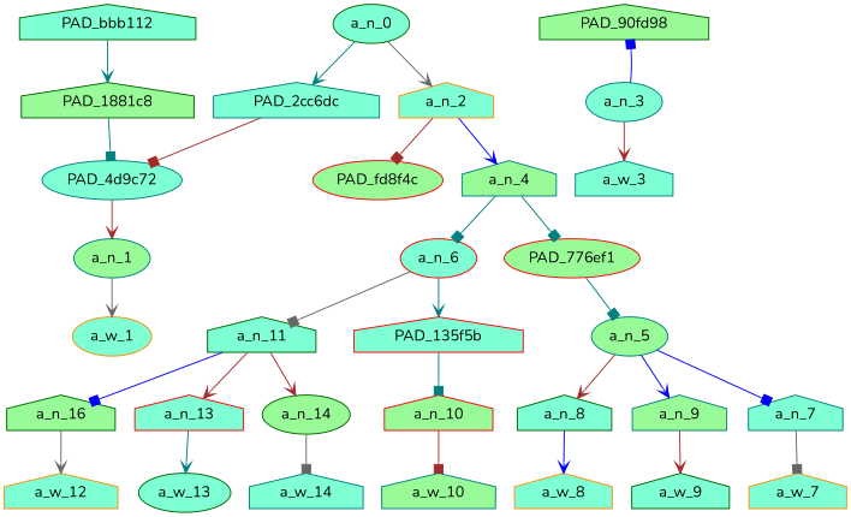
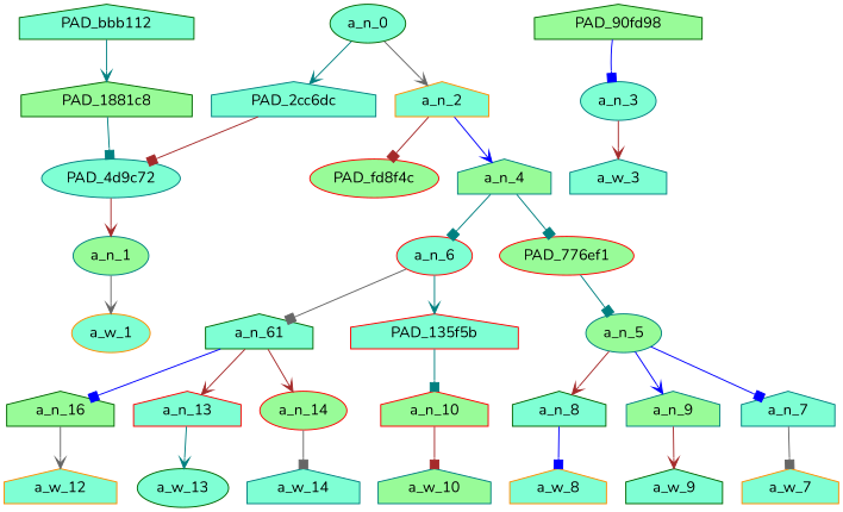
  strict digraph {
    fontname=Nunito
    node [color=teal div_dir=1 fillcolor=aquamarine fontname=Nunito index=0 level=1 shape=house style=filled text_span="[0]" value=0.04276905]
    edge [arrowhead=vee color=teal fontname=Nunito]
    a_n_0 [color=darkgreen level=6 shape=ellipse text_span="[0, 1, 2, 3, 4, 5, 6, 7, 8]" value=0.99999999]
    PAD_2cc6dc [level=5]
    a_n_2 [color=darkorange index=1 level=5 text_span="[1, 2, 3, 4, 5, 6, 7, 8]" value=0.95607149]
    PAD_4d9c72 [level=2 shape=ellipse]
    PAD_fd8f4c [color=red div_dir=-1 fillcolor=palegreen index=1 level=4 shape=ellipse text_span="[1]" value=0.05280919]
    a_n_4 [fillcolor=palegreen index=2 level=4 text_span="[2, 3, 4, 5, 6, 7, 8]" value=0.90203982]
    PAD_bbb112 [color=darkgreen level=4]
    PAD_1881c8 [color=darkgreen fillcolor=palegreen level=3]
    PAD_776ef1 [color=red fillcolor=palegreen index=2 level=3 shape=ellipse text_span="[2, 3, 4]" value=0.19234615]
    a_n_6 [color=red index=3 level=3 shape=ellipse text_span="[5, 6, 7, 8]" value=0.70836740]
    a_n_1 [fillcolor=palegreen shape=ellipse]
    a_w_1 [color=darkorange div_dir=0 level=0 shape=ellipse value=this]
    a_n_5 [fillcolor=palegreen index=2 level=2 shape=ellipse text_span="[2, 3, 4]" value=0.19234615]
    PAD_135f5b [color=red index=3 level=2 text_span="[5]" value=0.05390653]
-   a_n_11 [color=darkgreen index=4 level=2 text_span="[6, 7, 8]" value=0.65276099]
+   a_n_11 [color=darkgreen index=4 level=2 text_span="[6, 7, 8]" value=0.65276099 label=a_n_61]
    PAD_90fd98 [color=darkgreen div_dir=-1 fillcolor=palegreen index=1 level=2 text_span="[1]" value=0.05280919]
    a_n_3 [div_dir=-1 index=1 shape=ellipse text_span="[1]" value=0.05280919]
    a_w_3 [div_dir=0 index=1 level=0 text_span="[1]" value=is]
    a_n_7 [div_dir=-1 index=2 text_span="[2]" value=0.04478553]
    a_n_8 [color=darkgreen index=3 text_span="[3]" value=0.06051794]
    a_n_9 [fillcolor=palegreen index=4 text_span="[4]" value=0.08698807]
    a_n_10 [color=red fillcolor=palegreen index=5 text_span="[5]" value=0.05390653]
    n23 [color=darkgreen fillcolor=palegreen index=6 label=a_n_16 text_span="[6]" value=0.07610091]
    a_n_13 [color=red index=7 text_span="[7]" value=0.24770085]
-   a_n_14 [color=darkgreen fillcolor=palegreen index=8 shape=ellipse text_span="[8]" value=0.32711553]
+   a_n_14 [color=red fillcolor=palegreen index=8 shape=ellipse text_span="[8]" value=0.32711553]
    a_w_7 [color=darkorange div_dir=0 index=2 level=0 text_span="[2]" value=the]
    a_w_8 [color=darkorange div_dir=0 index=3 level=0 text_span="[3]" value=general]
    a_w_9 [color=darkgreen div_dir=0 index=4 level=0 text_span="[4]" value=attitude]
    a_w_10 [div_dir=0 fillcolor=palegreen index=5 level=0 text_span="[5]" value=of]
    a_w_12 [color=darkorange div_dir=0 index=6 level=0 text_span="[6]" value=all]
    a_w_13 [color=darkgreen div_dir=0 index=7 level=0 shape=ellipse text_span="[7]" value=ghetto]
    a_w_14 [div_dir=0 index=8 level=0 text_span="[8]" value=apes]
    a_n_0 -> PAD_2cc6dc
    a_n_0 -> a_n_2 [color=gray40]
    PAD_2cc6dc -> PAD_4d9c72 [arrowhead=box color=brown]
    a_n_2 -> PAD_fd8f4c [arrowhead=box color=brown]
    a_n_2 -> a_n_4 [color=blue]
    PAD_4d9c72 -> a_n_1 [color=brown]
    a_n_4 -> PAD_776ef1 [arrowhead=box]
    a_n_4 -> a_n_6 [arrowhead=box]
    PAD_bbb112 -> PAD_1881c8
    PAD_1881c8 -> PAD_4d9c72 [arrowhead=box]
    PAD_776ef1 -> a_n_5 [arrowhead=box]
    a_n_6 -> PAD_135f5b
    a_n_6 -> a_n_11 [arrowhead=box color=gray40]
    a_n_1 -> a_w_1 [color=gray40]
    a_n_5 -> a_n_7 [arrowhead=box color=blue]
    a_n_5 -> a_n_8 [color=brown]
    a_n_5 -> a_n_9 [color=blue]
    PAD_135f5b -> a_n_10 [arrowhead=box]
    a_n_11 -> n23 [arrowhead=box color=blue]
    a_n_11 -> a_n_13 [color=brown]
    a_n_11 -> a_n_14 [color=brown]
-   a_n_3 -> PAD_90fd98 [arrowhead=box color=blue]
+   PAD_90fd98 -> a_n_3 [arrowhead=box color=blue]
    a_n_3 -> a_w_3 [color=brown]
    a_n_7 -> a_w_7 [arrowhead=box color=gray40]
-   a_n_8 -> a_w_8 [color=blue]
+   a_n_8 -> a_w_8 [arrowhead=box color=blue]
    a_n_9 -> a_w_9 [color=brown]
    a_n_10 -> a_w_10 [arrowhead=box color=brown]
    n23 -> a_w_12 [color=gray40]
    a_n_13 -> a_w_13
    a_n_14 -> a_w_14 [arrowhead=box color=gray40]
  }
